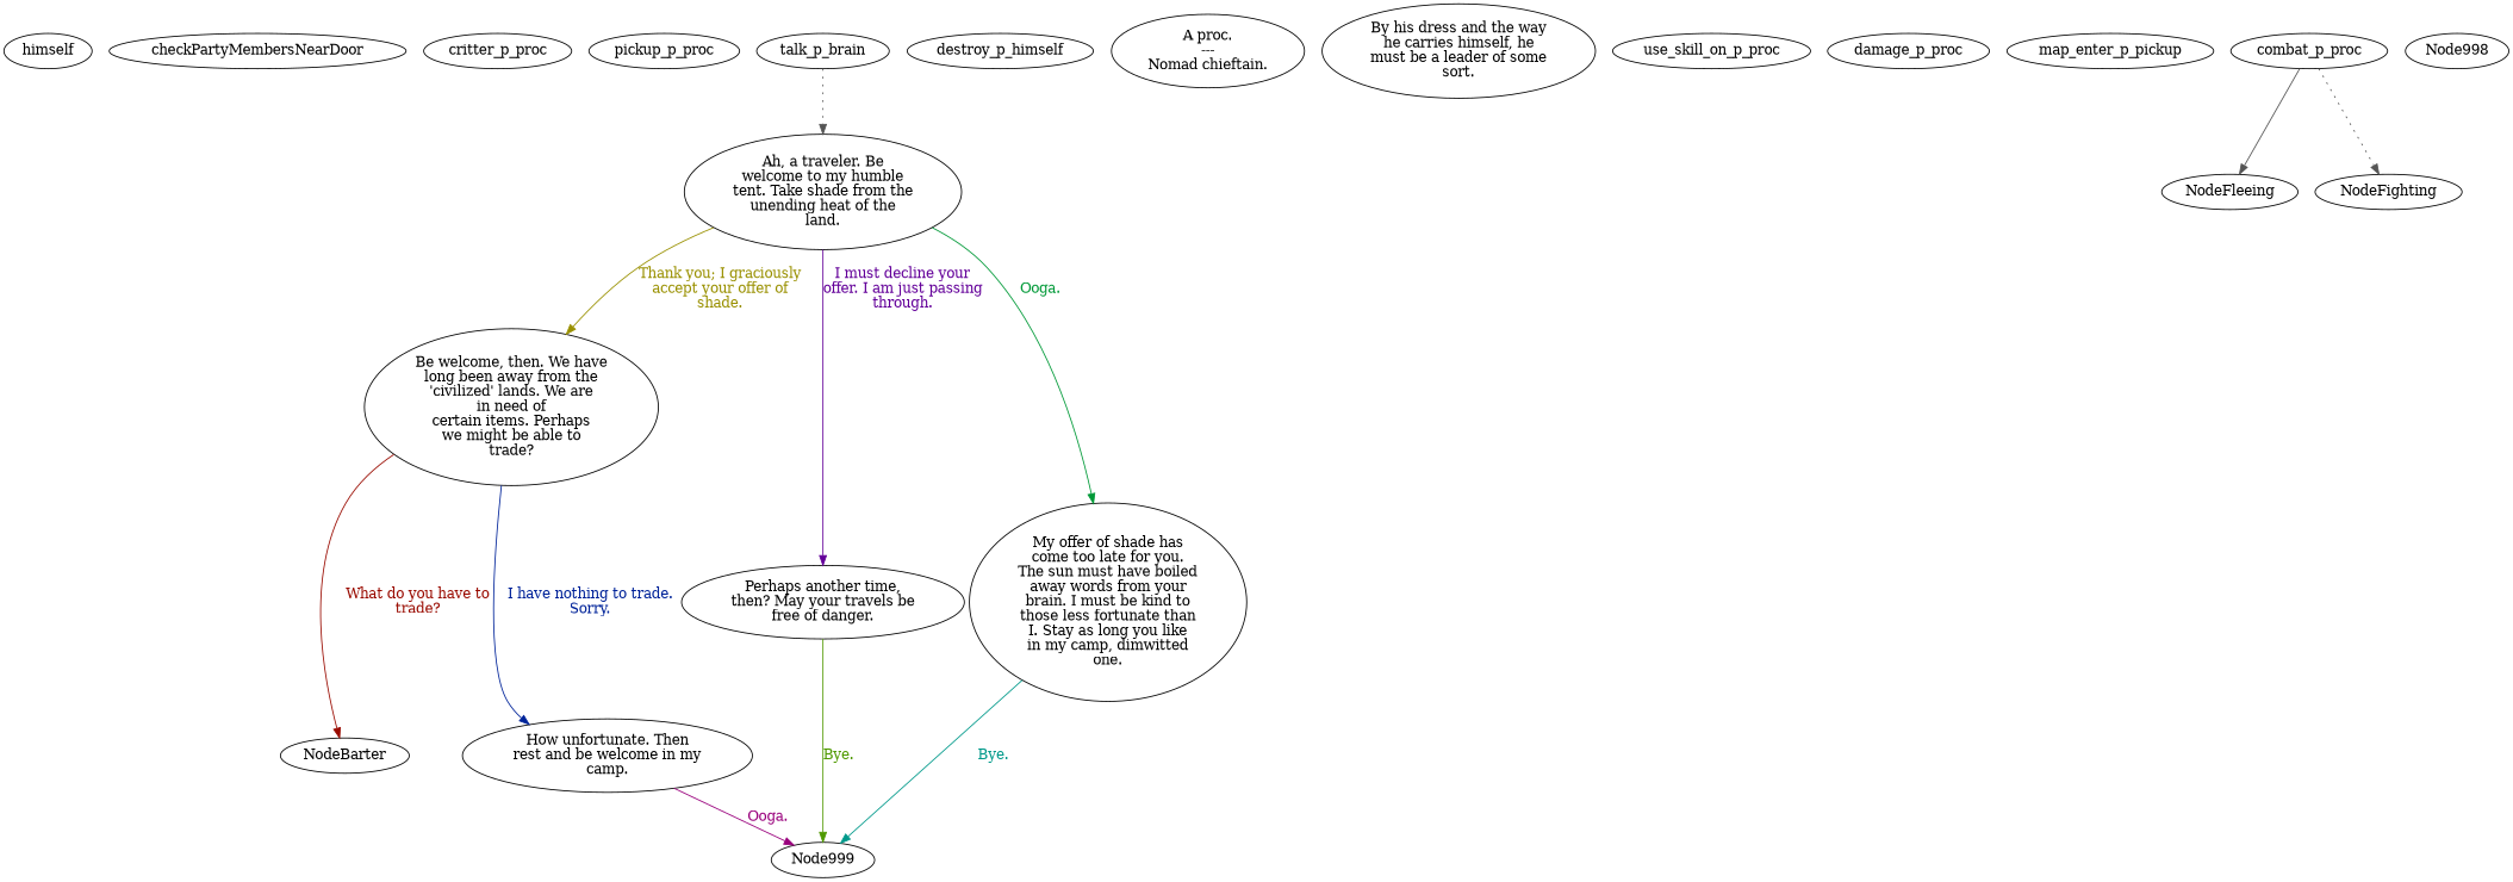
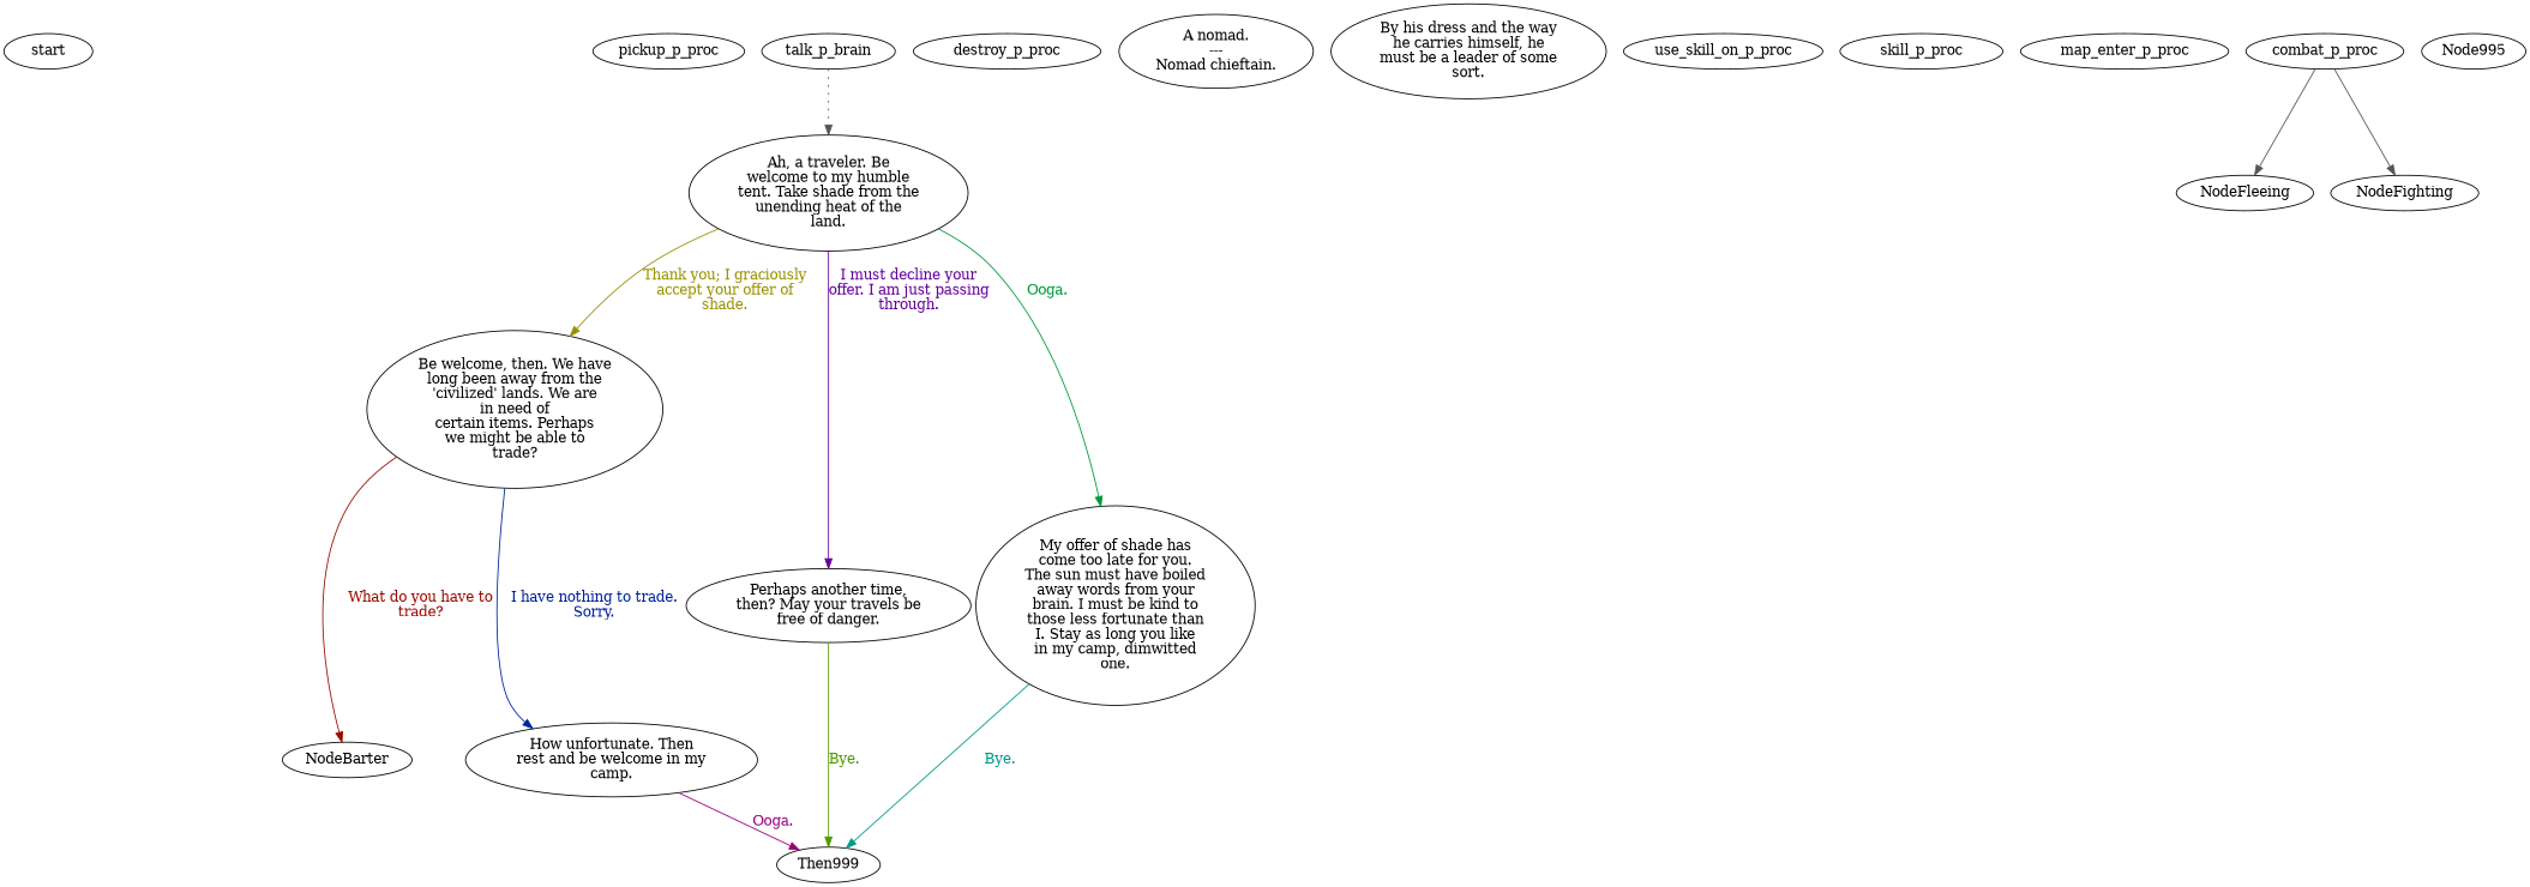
  digraph {
    node [color="#000000" fillcolor="#FFFFFF" style=filled]
    edge [color="#555555"]
-   start [label=himself]
-   checkPartyMembersNearDoor
-   critter_p_proc
+   start
    pickup_p_proc
    n5 [label=talk_p_brain]
    n6 [label="Ah, a traveler. Be\nwelcome to my humble\ntent. Take shade from the\nunending heat of the\nland."]
    n7 [label="Be welcome, then. We have\nlong been away from the\n'civilized' lands. We are\nin need of\ncertain items. Perhaps\nwe might be able to\ntrade?"]
    n8 [label="Perhaps another time,\nthen? May your travels be\nfree of danger."]
    n9 [label="My offer of shade has\ncome too late for you.\nThe sun must have boiled\naway words from your\nbrain. I must be kind to\nthose less fortunate than\nI. Stay as long you like\nin my camp, dimwitted\none."]
    NodeBarter
    n11 [label="How unfortunate. Then\nrest and be welcome in my\ncamp."]
-   Node999
-   destroy_p_proc [label=destroy_p_himself]
-   n14 [label="A proc.\n---\nNomad chieftain."]
+   Node999 [label=Then999]
+   destroy_p_proc
+   n14 [label="A nomad.\n---\nNomad chieftain."]
    n15 [label="By his dress and the way\nhe carries himself, he\nmust be a leader of some\nsort."]
    use_skill_on_p_proc
-   damage_p_proc
-   map_enter_p_proc [label=map_enter_p_pickup]
+   damage_p_proc [label=skill_p_proc]
+   map_enter_p_proc
    combat_p_proc
    NodeFleeing
    NodeFighting
-   Node998
+   Node998 [label=Node995]
    n5 -> n6 [style=dotted]
    n6 -> n7 [color="#999000" fontcolor="#999000" label="Thank you; I graciously\naccept your offer of\nshade."]
    n6 -> n8 [color="#630099" fontcolor="#630099" label="I must decline your\noffer. I am just passing\nthrough."]
    n6 -> n9 [color="#009937" fontcolor="#009937" label="Ooga."]
    n7 -> NodeBarter [color="#990A00" fontcolor="#990A00" label="What do you have to\ntrade?"]
    n7 -> n11 [color="#002399" fontcolor="#002399" label="I have nothing to trade.\nSorry."]
    n8 -> Node999 [color="#4F9900" fontcolor="#4F9900" label="Bye."]
    n9 -> Node999 [color="#00998A" fontcolor="#00998A" label="Bye."]
    n11 -> Node999 [color="#99007C" fontcolor="#99007C" label="Ooga."]
    combat_p_proc -> NodeFleeing [style=solid]
-   combat_p_proc -> NodeFighting [style=dotted]
+   combat_p_proc -> NodeFighting [style=solid]
  }
